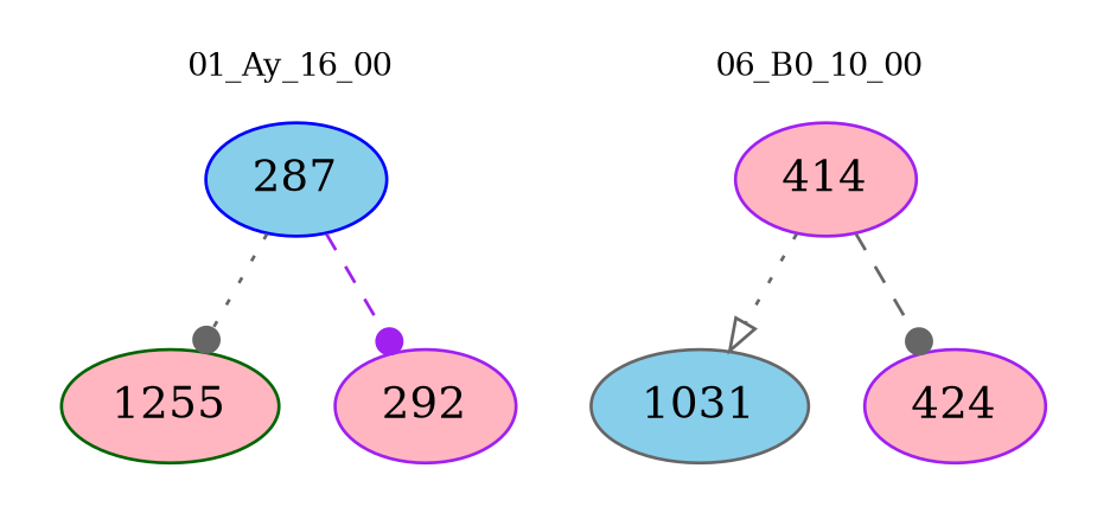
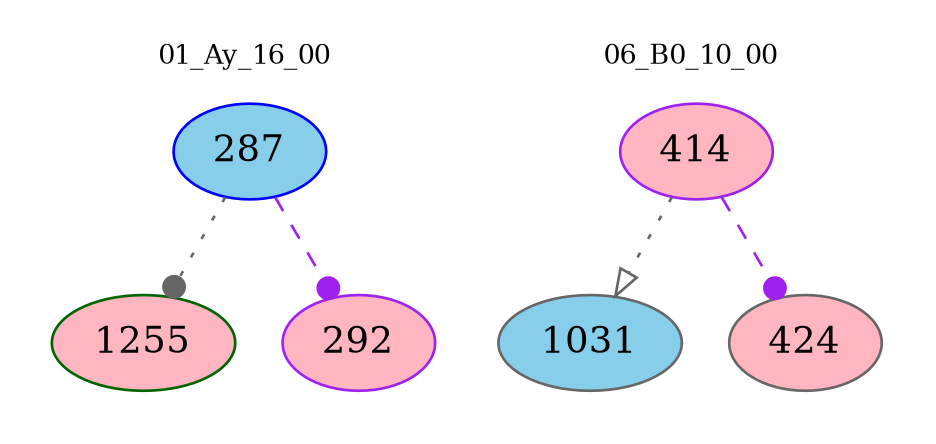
  digraph {
    node [color=purple fillcolor=lightpink style=filled]
    edge [arrowhead=dot color=gray40 style=dotted]
    n1 [color=blue fillcolor=skyblue label=287]
    n2 [color=darkgreen label=1255]
    n3 [label=292]
    n4 [label=414]
    n5 [color=gray40 fillcolor=skyblue label=1031]
-   n6 [label=424]
+   n6 [color=gray40 label=424]
    subgraph cluster_1 {
      color=white
      fontsize=10
      label="01_Ay_16_00"
      n1
      n2
      n3
    }
    subgraph cluster_2 {
      color=white
      fontsize=10
      label="06_B0_10_00"
      n4
      n5
      n6
    }
    n1 -> n2
    n1 -> n3 [color=purple style=dashed]
    n4 -> n5 [arrowhead=onormal]
-   n4 -> n6 [style=dashed]
+   n4 -> n6 [color=purple style=dashed]
  }
